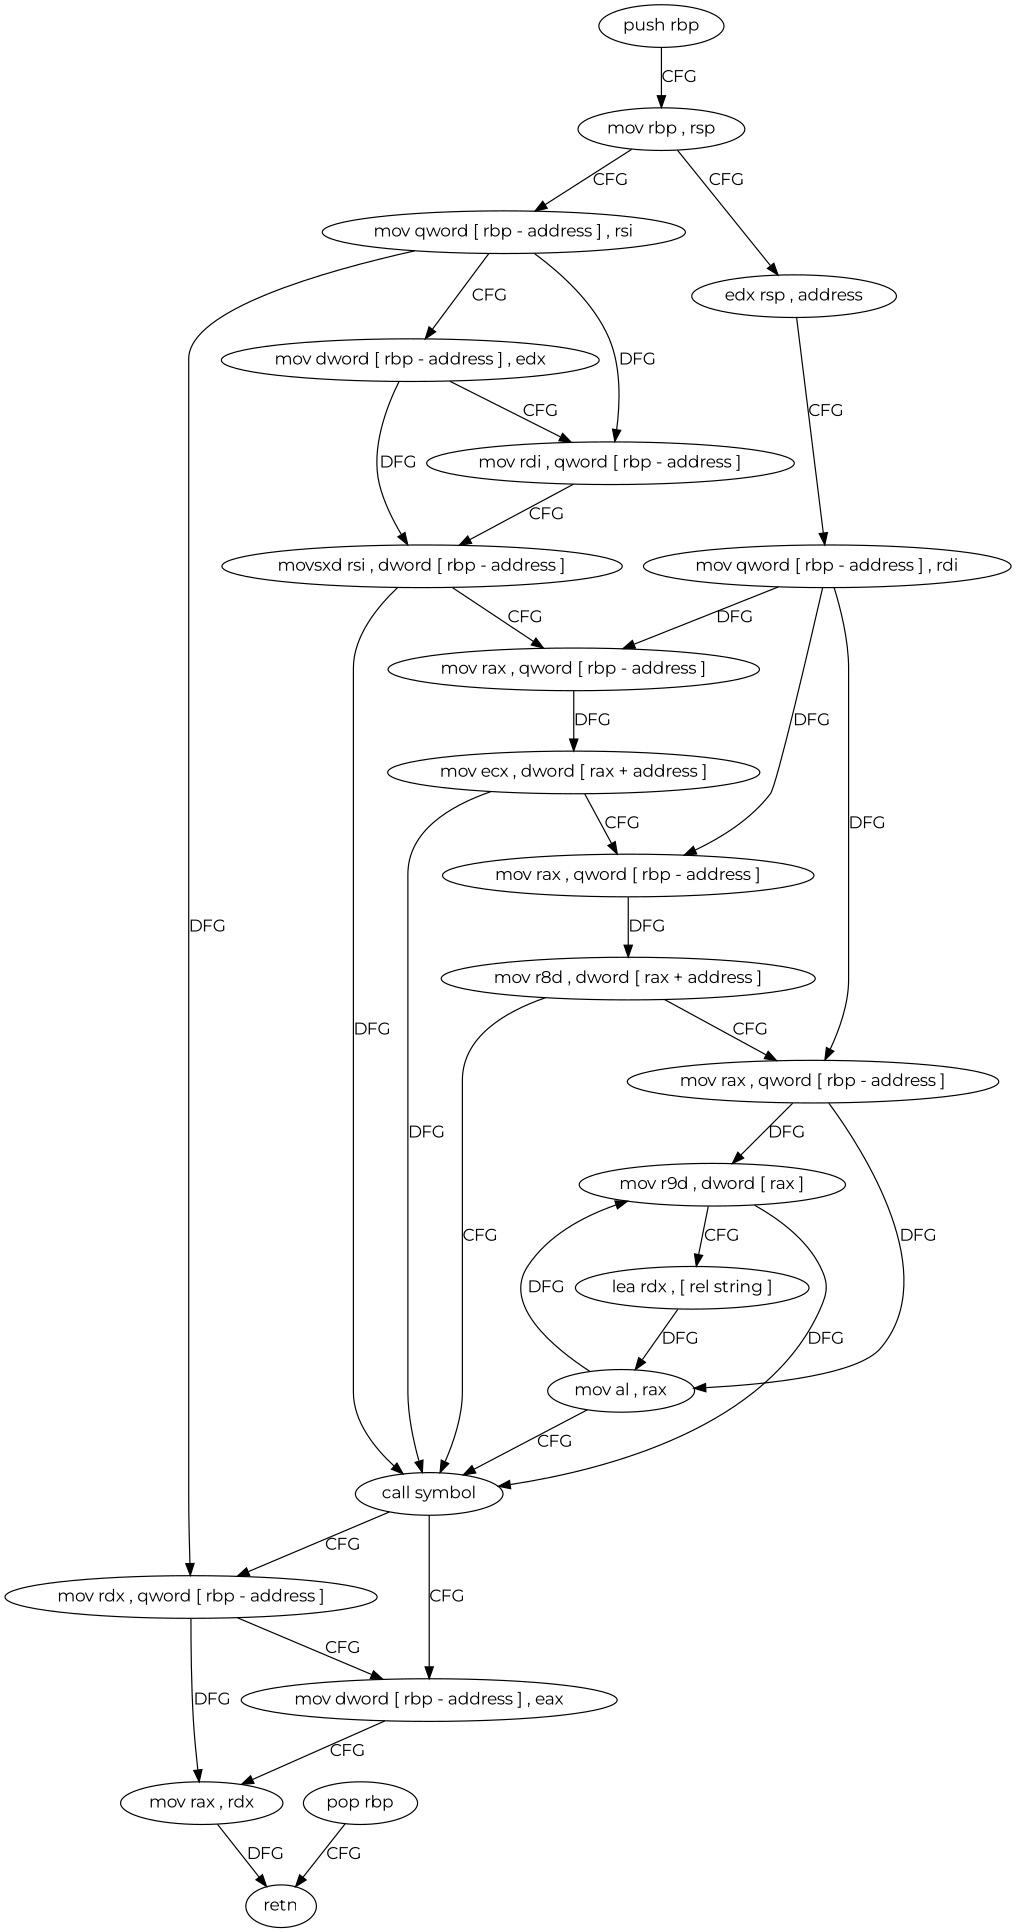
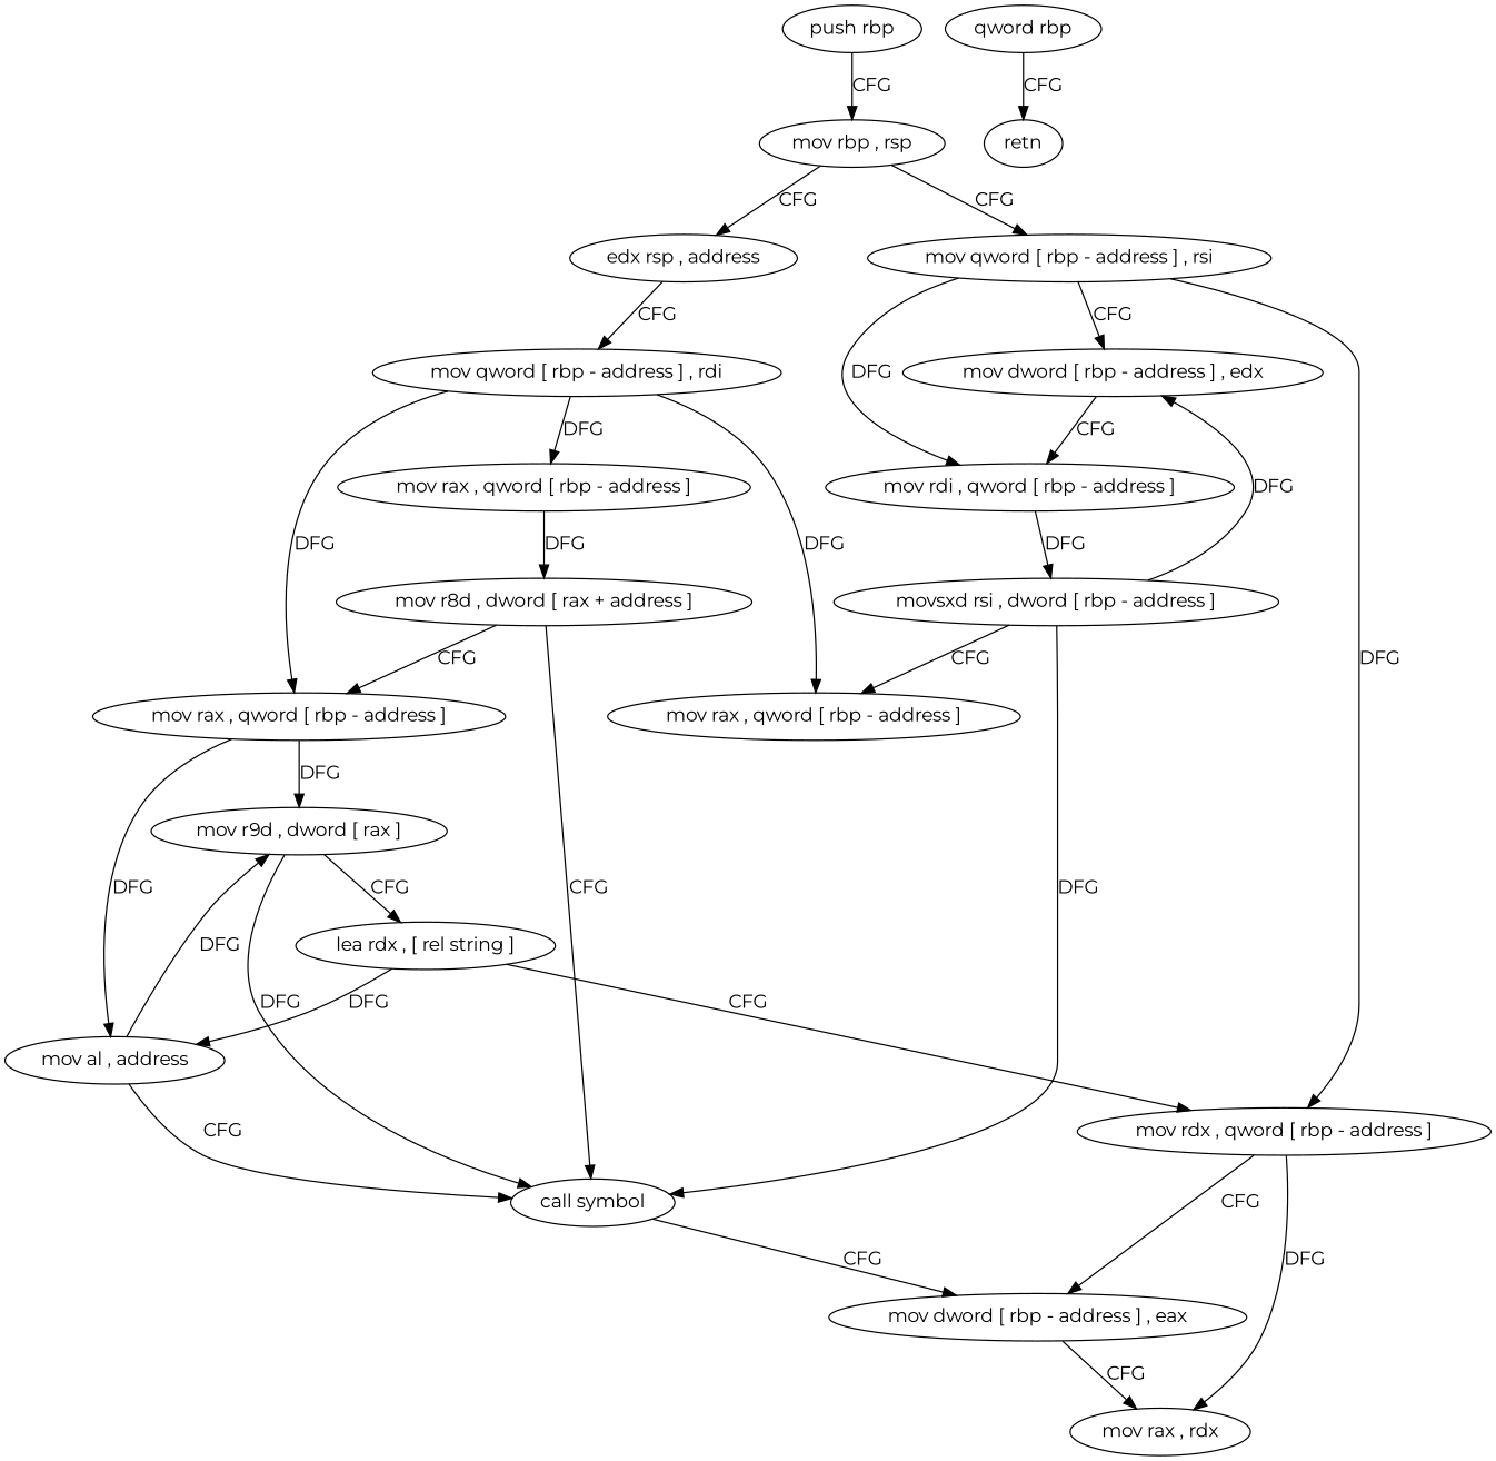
  digraph {
    fontname=Montserrat
    node [fontname=Montserrat]
    edge [fontname=Montserrat]
    n1 [label="push rbp"]
    n2 [label="mov rbp , rsp"]
    n3 [label="edx rsp , address"]
    n4 [label="mov qword [ rbp - address ] , rsi"]
    n5 [label="mov qword [ rbp - address ] , rdi"]
    n6 [label="mov rax , qword [ rbp - address ]"]
    n7 [label="mov rax , qword [ rbp - address ]"]
    n8 [label="mov rax , qword [ rbp - address ]"]
    n9 [label="mov dword [ rbp - address ] , edx"]
    n10 [label="mov rdi , qword [ rbp - address ]"]
    n11 [label="mov rdx , qword [ rbp - address ]"]
-   n12 [label="mov ecx , dword [ rax + address ]"]
    n13 [label="mov r8d , dword [ rax + address ]"]
    n14 [label="mov r9d , dword [ rax ]"]
-   n15 [label="mov al , rax"]
+   n15 [label="mov al , address"]
    n16 [label="movsxd rsi , dword [ rbp - address ]"]
    n17 [label="mov dword [ rbp - address ] , eax"]
    n18 [label="mov rax , rdx"]
    n19 [label="call symbol"]
    n20 [label="lea rdx , [ rel string ]"]
    n21 [label=retn]
-   n22 [label="pop rbp"]
+   n22 [label="qword rbp"]
    n1 -> n2 [label=CFG]
    n2 -> n3 [label=CFG]
    n2 -> n4 [label=CFG]
    n3 -> n5 [label=CFG]
    n4 -> n9 [label=CFG]
    n4 -> n10 [label=DFG]
    n4 -> n11 [label=DFG]
    n5 -> n6 [label=DFG]
    n5 -> n7 [label=DFG]
    n5 -> n8 [label=DFG]
-   n6 -> n12 [label=DFG]
    n7 -> n13 [label=DFG]
    n8 -> n14 [label=DFG]
    n8 -> n15 [label=DFG]
    n9 -> n10 [label=CFG]
-   n9 -> n16 [label=DFG]
-   n10 -> n16 [label=CFG]
+   n16 -> n9 [label=DFG]
+   n10 -> n16 [label=DFG]
    n11 -> n17 [label=CFG]
    n11 -> n18 [label=DFG]
-   n12 -> n7 [label=CFG]
-   n12 -> n19 [label=DFG]
    n13 -> n8 [label=CFG]
    n13 -> n19 [label=CFG]
    n14 -> n19 [label=DFG]
    n14 -> n20 [label=CFG]
    n15 -> n14 [label=DFG]
    n15 -> n19 [label=CFG]
    n16 -> n6 [label=CFG]
    n16 -> n19 [label=DFG]
    n17 -> n18 [label=CFG]
-   n18 -> n21 [label=DFG]
-   n19 -> n11 [label=CFG]
+   n20 -> n11 [label=CFG]
    n19 -> n17 [label=CFG]
    n20 -> n15 [label=DFG]
    n22 -> n21 [label=CFG]
  }
